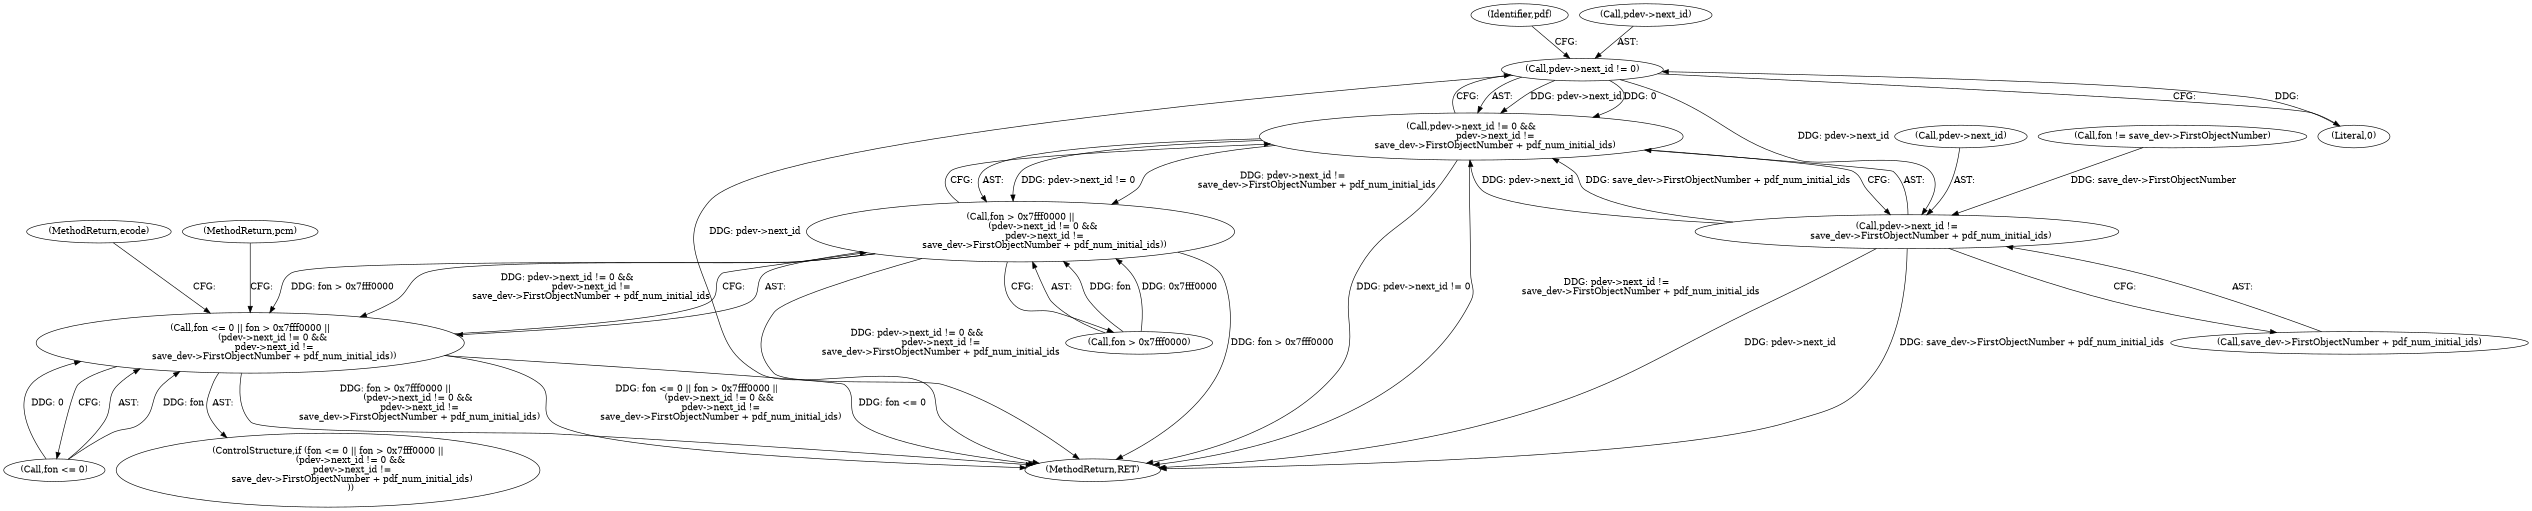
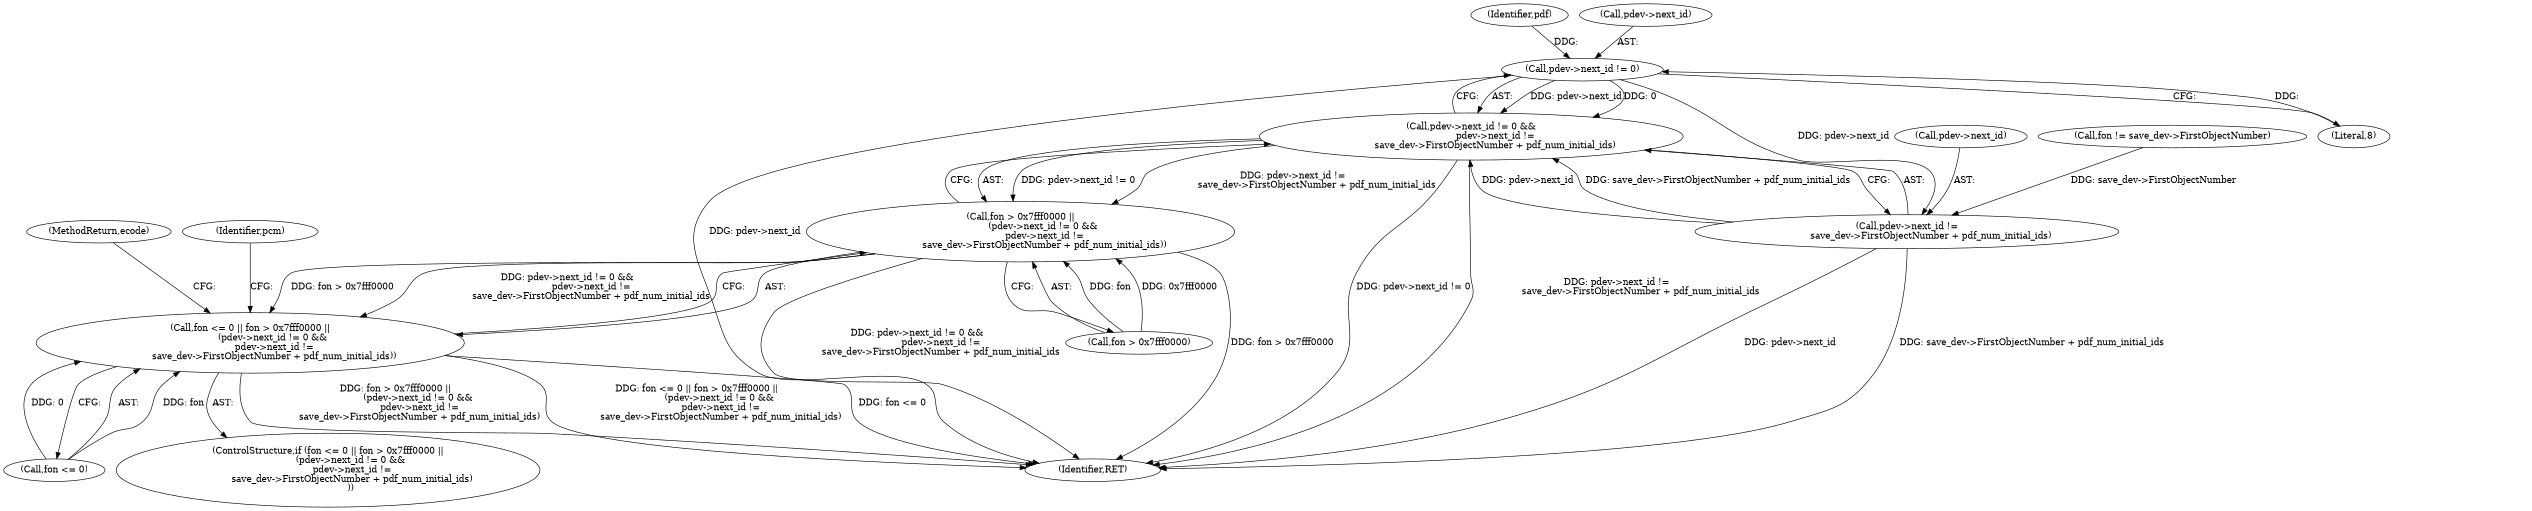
  digraph {
    n1 [label="(Call,pdev->next_id != 0)"]
    n2 [label="(Call,pdev->next_id != 0 &&\n                 pdev->next_id !=\n                 save_dev->FirstObjectNumber + pdf_num_initial_ids)"]
    n3 [label="(Call,pdev->next_id !=\n                 save_dev->FirstObjectNumber + pdf_num_initial_ids)"]
-   n4 [label="(MethodReturn,RET)"]
-   n5 [label="(Literal,0)"]
+   n4 [label="(Identifier,RET)"]
+   n5 [label="(Literal,8)"]
    n6 [label="(Call,fon > 0x7fff0000 ||\n                (pdev->next_id != 0 &&\n                 pdev->next_id !=\n                 save_dev->FirstObjectNumber + pdf_num_initial_ids))"]
-   n7 [label="(Call,save_dev->FirstObjectNumber + pdf_num_initial_ids)"]
    n8 [label="(Call,fon <= 0 || fon > 0x7fff0000 ||\n                (pdev->next_id != 0 &&\n                 pdev->next_id !=\n                 save_dev->FirstObjectNumber + pdf_num_initial_ids))"]
    n9 [label="(Call,fon > 0x7fff0000)"]
    n10 [label="(ControlStructure,if (fon <= 0 || fon > 0x7fff0000 ||\n                (pdev->next_id != 0 &&\n                 pdev->next_id !=\n                 save_dev->FirstObjectNumber + pdf_num_initial_ids)\n                ))"]
    n11 [label="(Call,fon <= 0)"]
    n12 [label="(Identifier,pdf)"]
    n13 [label="(Call,pdev->next_id)"]
    n14 [label="(MethodReturn,ecode)"]
    n15 [label="(Call,fon != save_dev->FirstObjectNumber)"]
    n16 [label="(Call,pdev->next_id)"]
-   n17 [label="(MethodReturn,pcm)"]
+   n17 [label="(Identifier,pcm)"]
    n1 -> n2 [label="AST: "]
    n1 -> n2 [label="DDG: pdev->next_id"]
    n1 -> n2 [label="DDG: 0"]
    n1 -> n3 [label="DDG: pdev->next_id"]
    n1 -> n4 [label="DDG: pdev->next_id"]
    n1 -> n5 [label="CFG: "]
    n2 -> n1 [label="CFG: "]
    n2 -> n3 [label="CFG: "]
    n2 -> n4 [label="DDG: pdev->next_id != 0"]
    n2 -> n4 [label="DDG: pdev->next_id !=\n                 save_dev->FirstObjectNumber + pdf_num_initial_ids"]
    n2 -> n6 [label="AST: "]
    n2 -> n6 [label="DDG: pdev->next_id != 0"]
    n2 -> n6 [label="DDG: pdev->next_id !=\n                 save_dev->FirstObjectNumber + pdf_num_initial_ids"]
    n3 -> n2 [label="AST: "]
    n3 -> n2 [label="DDG: pdev->next_id"]
    n3 -> n2 [label="DDG: save_dev->FirstObjectNumber + pdf_num_initial_ids"]
    n3 -> n4 [label="DDG: save_dev->FirstObjectNumber + pdf_num_initial_ids"]
    n3 -> n4 [label="DDG: pdev->next_id"]
-   n3 -> n7 [label="CFG: "]
    n5 -> n1 [label="DDG: "]
    n6 -> n2 [label="CFG: "]
    n6 -> n4 [label="DDG: pdev->next_id != 0 &&\n                 pdev->next_id !=\n                 save_dev->FirstObjectNumber + pdf_num_initial_ids"]
    n6 -> n4 [label="DDG: fon > 0x7fff0000"]
    n6 -> n8 [label="AST: "]
    n6 -> n8 [label="DDG: fon > 0x7fff0000"]
    n6 -> n8 [label="DDG: pdev->next_id != 0 &&\n                 pdev->next_id !=\n                 save_dev->FirstObjectNumber + pdf_num_initial_ids"]
    n6 -> n9 [label="CFG: "]
-   n7 -> n3 [label="AST: "]
    n8 -> n4 [label="DDG: fon <= 0"]
    n8 -> n4 [label="DDG: fon > 0x7fff0000 ||\n                (pdev->next_id != 0 &&\n                 pdev->next_id !=\n                 save_dev->FirstObjectNumber + pdf_num_initial_ids)"]
    n8 -> n4 [label="DDG: fon <= 0 || fon > 0x7fff0000 ||\n                (pdev->next_id != 0 &&\n                 pdev->next_id !=\n                 save_dev->FirstObjectNumber + pdf_num_initial_ids)"]
    n8 -> n6 [label="CFG: "]
    n8 -> n10 [label="AST: "]
    n8 -> n11 [label="CFG: "]
    n9 -> n6 [label="AST: "]
    n9 -> n6 [label="DDG: fon"]
    n9 -> n6 [label="DDG: 0x7fff0000"]
    n11 -> n8 [label="AST: "]
    n11 -> n8 [label="DDG: fon"]
    n11 -> n8 [label="DDG: 0"]
-   n12 -> n1 [label="CFG: "]
+   n12 -> n1 [label="DDG: "]
    n13 -> n3 [label="AST: "]
    n14 -> n8 [label="CFG: "]
    n15 -> n3 [label="DDG: save_dev->FirstObjectNumber"]
    n16 -> n1 [label="AST: "]
    n17 -> n8 [label="CFG: "]
  }
